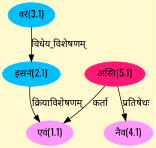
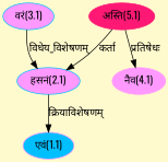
  digraph {
    bgcolor=lemonchiffon1
    compound=true
    fontname=Oswald
    rankdir=BT
    node [color="#FF99FF" fontname=Oswald style=filled]
    edge [dir=back fontname=Oswald]
-   n1 [label="एवं(1.1)"]
-   n2 [color="#00BFFF" label="हसनं(2.1)"]
+   n1 [label="एवं(1.1)" fillcolor="#00BFFF"]
+   n2 [color="#00BFFF" label="हसनं(2.1)" fillcolor="#FF99FF"]
    n3 [color="#FF1975" label="अस्ति(5.1)"]
-   n4 [color="#00BFFF" label="वरं(3.1)"]
+   n4 [color="#00BFFF" label="वरं(3.1)" fillcolor="#FF99FF"]
    n5 [label="नैव(4.1)"]
    n1 -> n2 [label="क्रियाविशेषणम्"]
-   n1 -> n3 [label="कर्ता"]
+   n2 -> n3 [label="कर्ता"]
    n2 -> n4 [label="विधेय_विशेषणम्"]
    n5 -> n3 [label="प्रतिषेधः"]
  }
